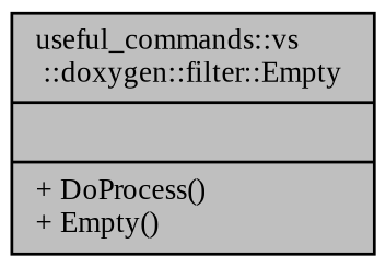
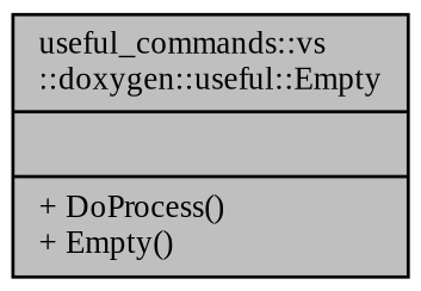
  digraph {
    fontname="Liberation Serif"
-   n1 [color=black fillcolor=grey75 fontcolor=black fontname="Liberation Serif" fontsize=10 height=0.2 label="{useful_commands::vs\l::doxygen::filter::Empty\n||+ DoProcess()\l+ Empty()\l}" shape=record style=filled width=0.4]
+   n1 [color=black fillcolor=grey75 fontcolor=black fontname="Liberation Serif" fontsize=10 height=0.2 label="{useful_commands::vs\l::doxygen::useful::Empty\n||+ DoProcess()\l+ Empty()\l}" shape=record style=filled width=0.4]
  }
